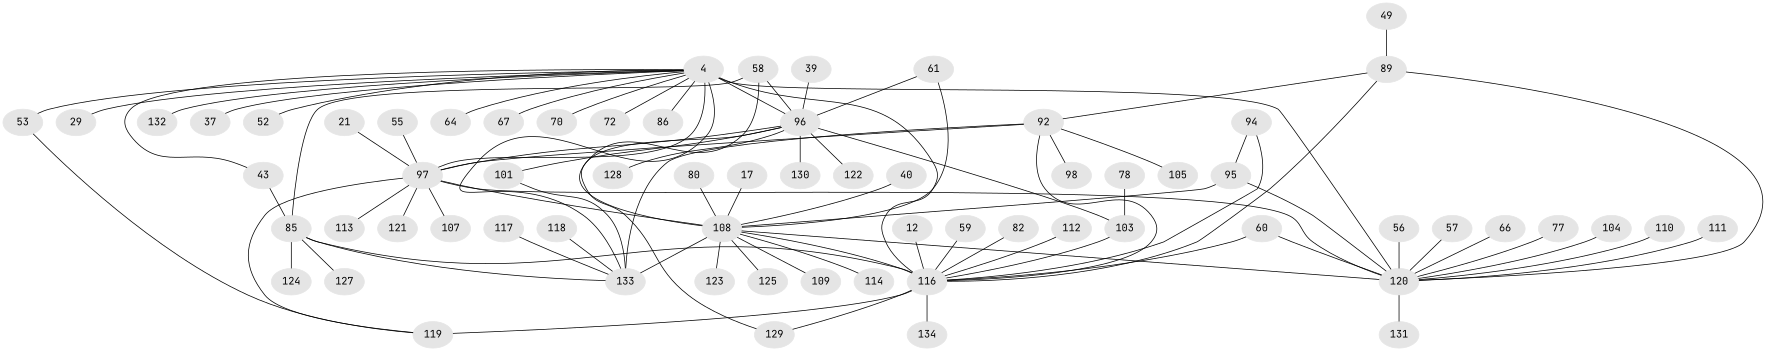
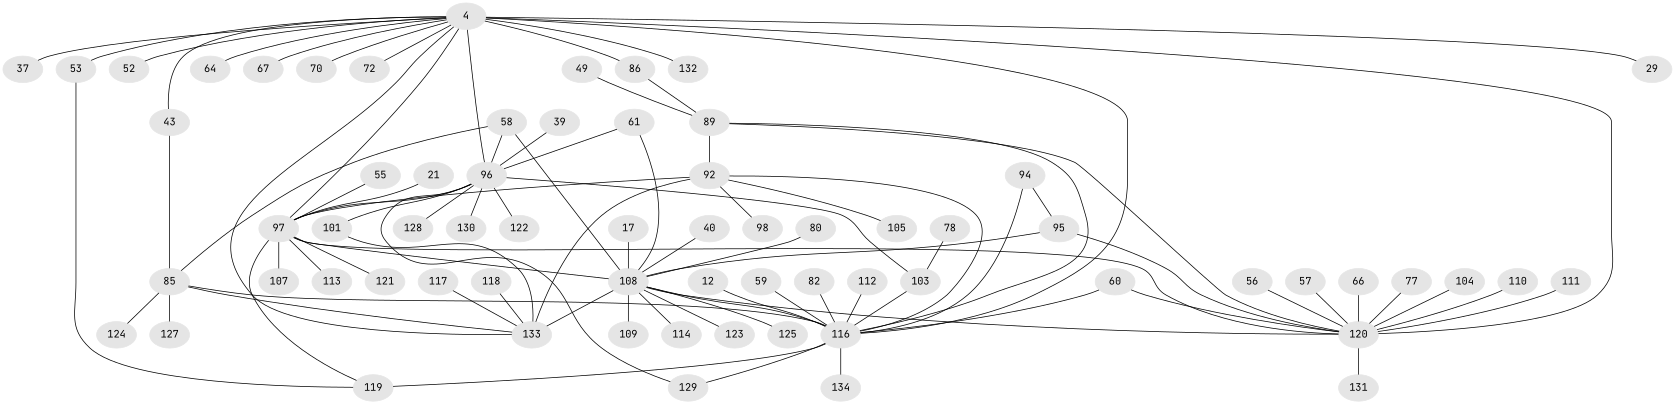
  graph {
    fontname="JetBrains Mono"
    node [color=gray90 fontname="JetBrains Mono" style=filled]
    edge [fontname="JetBrains Mono"]
    4
    29
    37
    43 [super="+6"]
    52
    53 [super="+19"]
    64 [super="+16"]
    67
    70
    72
    86 [super="+33"]
    96 [super="+11+76"]
    97 [super="+65+7+3"]
    116 [super="+115+90"]
    120 [super="+30+63+68+54+38"]
    132
    133 [super="+47+32+41"]
    85 [super="+22+15"]
    119 [super="+93"]
    89 [super="+36+81"]
    103 [super="+74"]
    101 [super="+34"]
    122
    128
    129 [super="+99+106+126"]
    130
    108 [super="+62+5"]
    107
    113
    121
    134
    131
    12
    109
    114
    123
    125
    17
    21
    39
    40
    124
    127
    92 [super="+49+8"]
    n45 [label=49]
    55
    56
    57
    58
    59
    60
    61
    66
    77
    78
    80
    82
    98
    105
    94 [super="+75"]
    95
    104 [super="+23+28"]
    110
    111 [super="+100"]
    112
    117
    118 [super="+102"]
    4 -- 29
    4 -- 37
    4 -- 43
    4 -- 52
    4 -- 53 [weight=2]
    4 -- 64
    4 -- 67
    4 -- 70
    4 -- 72
    4 -- 86
    4 -- 96 [weight=4]
    4 -- 97 [weight=2]
    4 -- 116 [weight=3]
    4 -- 120 [weight=4]
    4 -- 132
    4 -- 133
    43 -- 85
    53 -- 119
+   86 -- 89
    96 -- 97
    96 -- 103
    96 -- 101
    96 -- 122
    96 -- 128
    96 -- 129
    96 -- 130
    97 -- 120
    97 -- 119
    97 -- 108 [weight=8]
    97 -- 107
    97 -- 113
    97 -- 121
    116 -- 119 [weight=2]
    116 -- 129
    116 -- 134
    120 -- 131
    85 -- 116 [weight=3]
    85 -- 133 [weight=2]
    85 -- 124
    85 -- 127
    89 -- 116
    89 -- 120 [weight=2]
    89 -- 92 [weight=2]
    103 -- 116 [weight=2]
    101 -- 133
    108 -- 116 [weight=3]
    108 -- 120
    108 -- 133 [weight=3]
    108 -- 109
    108 -- 114
    108 -- 123
    108 -- 125
    12 -- 116
    17 -- 108
    21 -- 97
    39 -- 96
    40 -- 108
    92 -- 97 [weight=3]
    92 -- 116
    92 -- 133 [weight=2]
    92 -- 98
    92 -- 105
    n45 -- 89
    55 -- 97
    56 -- 120
    57 -- 120
    58 -- 96
    58 -- 85
    58 -- 108
    59 -- 116
    60 -- 116
    60 -- 120
    61 -- 96
    61 -- 108
    66 -- 120
    77 -- 120
    78 -- 103
    80 -- 108
    82 -- 116
    94 -- 116 [weight=2]
    94 -- 95 [weight=2]
    95 -- 120
    95 -- 108
    104 -- 120
    110 -- 120
    111 -- 120
    112 -- 116
    117 -- 133
    118 -- 133
  }
